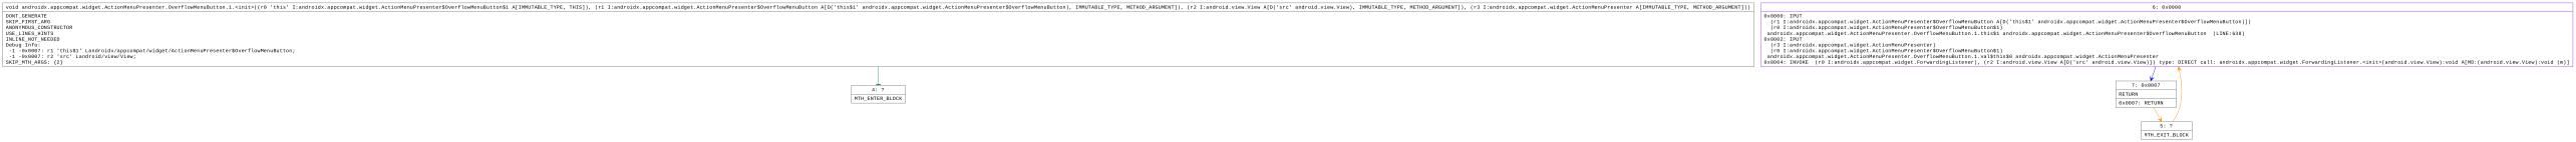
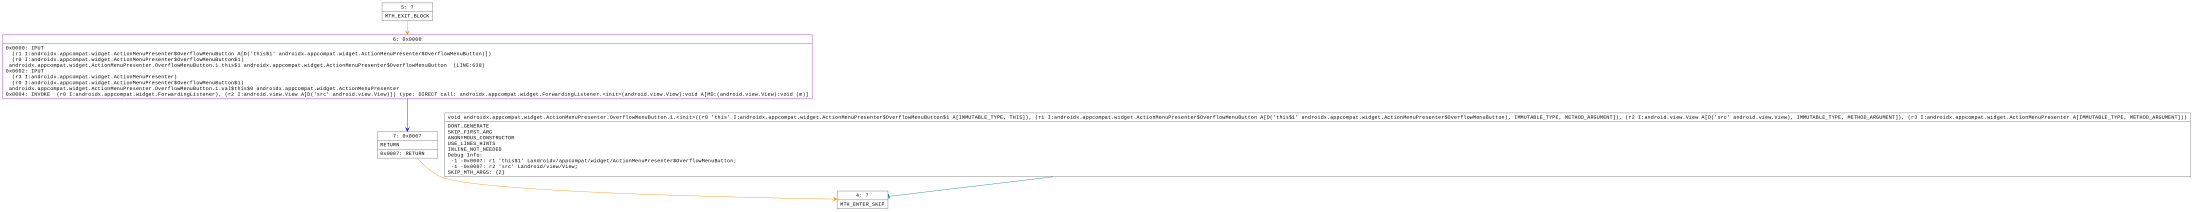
  digraph {
    fontname="Liberation Mono"
    node [color=gray40 fontname="Liberation Mono" shape=record]
    edge [arrowhead=vee color=darkorange fontname="Liberation Mono"]
-   n1 [label="{4\:\ ?|MTH_ENTER_BLOCK\l}"]
+   n1 [label="{4\:\ ?|MTH_ENTER_SKIP\l}"]
    n2 [color=purple label="{6\:\ 0x0000|0x0000: IPUT  \l  (r1 I:androidx.appcompat.widget.ActionMenuPresenter$OverflowMenuButton A[D('this$1' androidx.appcompat.widget.ActionMenuPresenter$OverflowMenuButton)])\l  (r0 I:androidx.appcompat.widget.ActionMenuPresenter$OverflowMenuButton$1)\l androidx.appcompat.widget.ActionMenuPresenter.OverflowMenuButton.1.this$1 androidx.appcompat.widget.ActionMenuPresenter$OverflowMenuButton  (LINE:638)\l0x0002: IPUT  \l  (r3 I:androidx.appcompat.widget.ActionMenuPresenter)\l  (r0 I:androidx.appcompat.widget.ActionMenuPresenter$OverflowMenuButton$1)\l androidx.appcompat.widget.ActionMenuPresenter.OverflowMenuButton.1.val$this$0 androidx.appcompat.widget.ActionMenuPresenter \l0x0004: INVOKE  (r0 I:androidx.appcompat.widget.ForwardingListener), (r2 I:android.view.View A[D('src' android.view.View)]) type: DIRECT call: androidx.appcompat.widget.ForwardingListener.\<init\>(android.view.View):void A[MD:(android.view.View):void (m)]\l}"]
    n3 [label="{7\:\ 0x0007|RETURN\l|0x0007: RETURN   \l}"]
    n4 [label="{5\:\ ?|MTH_EXIT_BLOCK\l}"]
    n5 [label="{void androidx.appcompat.widget.ActionMenuPresenter.OverflowMenuButton.1.\<init\>((r0 'this' I:androidx.appcompat.widget.ActionMenuPresenter$OverflowMenuButton$1 A[IMMUTABLE_TYPE, THIS]), (r1 I:androidx.appcompat.widget.ActionMenuPresenter$OverflowMenuButton A[D('this$1' androidx.appcompat.widget.ActionMenuPresenter$OverflowMenuButton), IMMUTABLE_TYPE, METHOD_ARGUMENT]), (r2 I:android.view.View A[D('src' android.view.View), IMMUTABLE_TYPE, METHOD_ARGUMENT]), (r3 I:androidx.appcompat.widget.ActionMenuPresenter A[IMMUTABLE_TYPE, METHOD_ARGUMENT]))  | DONT_GENERATE\lSKIP_FIRST_ARG\lANONYMOUS_CONSTRUCTOR\lUSE_LINES_HINTS\lINLINE_NOT_NEEDED\lDebug Info:\l  \-1 \-0x0007: r1 'this$1' Landroidx\/appcompat\/widget\/ActionMenuPresenter$OverflowMenuButton;\l  \-1 \-0x0007: r2 'src' Landroid\/view\/View;\lSKIP_MTH_ARGS: \{2\}\l}"]
    n2 -> n3 [color=blue]
-   n3 -> n4
+   n3 -> n1
    n4 -> n2
    n5 -> n1 [arrowhead=tee color=teal]
  }
